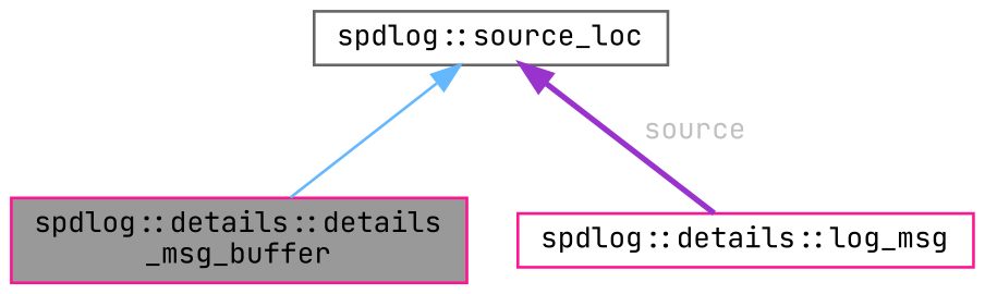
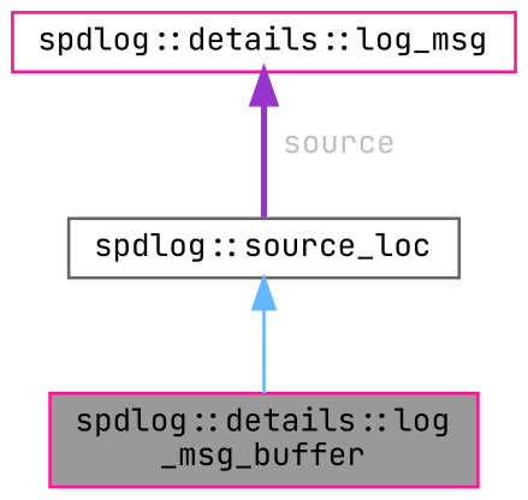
  digraph {
    fontname="JetBrains Mono"
    node [color=deeppink fillcolor=white fontname="JetBrains Mono" fontsize=10 shape=box style=filled]
    edge [dir=back fontname="JetBrains Mono" fontsize=10 labelfontname=Helvetica labelfontsize=10]
-   n1 [fillcolor=grey60 fontcolor=black height=0.2 label="spdlog::details::details\l_msg_buffer" width=0.4]
+   n1 [fillcolor=grey60 fontcolor=black height=0.2 label="spdlog::details::log\l_msg_buffer" width=0.4]
    n2 [height=0.2 label="spdlog::details::log_msg" width=0.4]
    n3 [color=gray40 height=0.2 label="spdlog::source_loc" width=0.4]
    n3 -> n1 [color=steelblue1 style=solid]
-   n3 -> n2 [color=darkorchid3 fontcolor=grey label=" source" style=bold]
+   n2 -> n3 [color=darkorchid3 fontcolor=grey label=" source" style=bold]
  }
